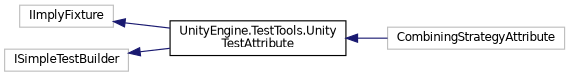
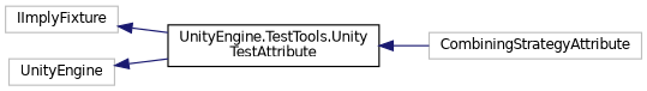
  digraph {
    rankdir=LR
    node [color=grey75 fillcolor=white fontname=Helvetica fontsize=10 shape=record style=filled]
    edge [color=midnightblue dir=back fontname=Helvetica fontsize=10 labelfontname=Helvetica labelfontsize=10 style=solid]
    n1 [height=0.2 label=CombiningStrategyAttribute width=0.4]
    n2 [color=black height=0.2 label="UnityEngine.TestTools.Unity\lTestAttribute" width=0.4]
    n3 [height=0.2 label=IImplyFixture width=0.4]
-   n4 [height=0.2 label=ISimpleTestBuilder width=0.4]
+   n4 [height=0.2 label=UnityEngine width=0.4]
    n2 -> n1
    n3 -> n2
    n4 -> n2
  }
